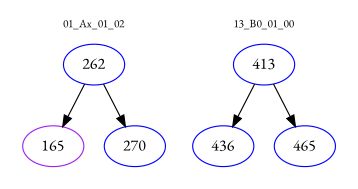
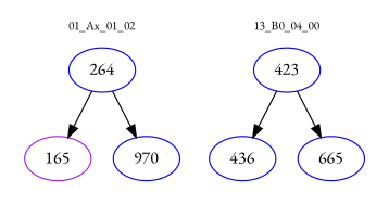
  digraph {
    fontname="EB Garamond"
    node [color=blue fontname="EB Garamond"]
    edge [color=black fontname="EB Garamond"]
-   n1 [label=262]
+   n1 [label=264]
    n2 [color=purple label=165]
-   n3 [label=270]
-   n4 [label=413]
+   n3 [label=970]
+   n4 [label=423]
    n5 [label=436]
-   n6 [label=465]
+   n6 [label=665]
    subgraph cluster_1 {
      color=white
      fontsize=10
      label="01_Ax_01_02"
      n1
      n2
      n3
    }
    subgraph cluster_2 {
      color=white
      fontsize=10
-     label="13_B0_01_00"
+     label="13_B0_04_00"
      n4
      n5
      n6
    }
    n1 -> n2
    n1 -> n3
    n4 -> n5
    n4 -> n6
  }
